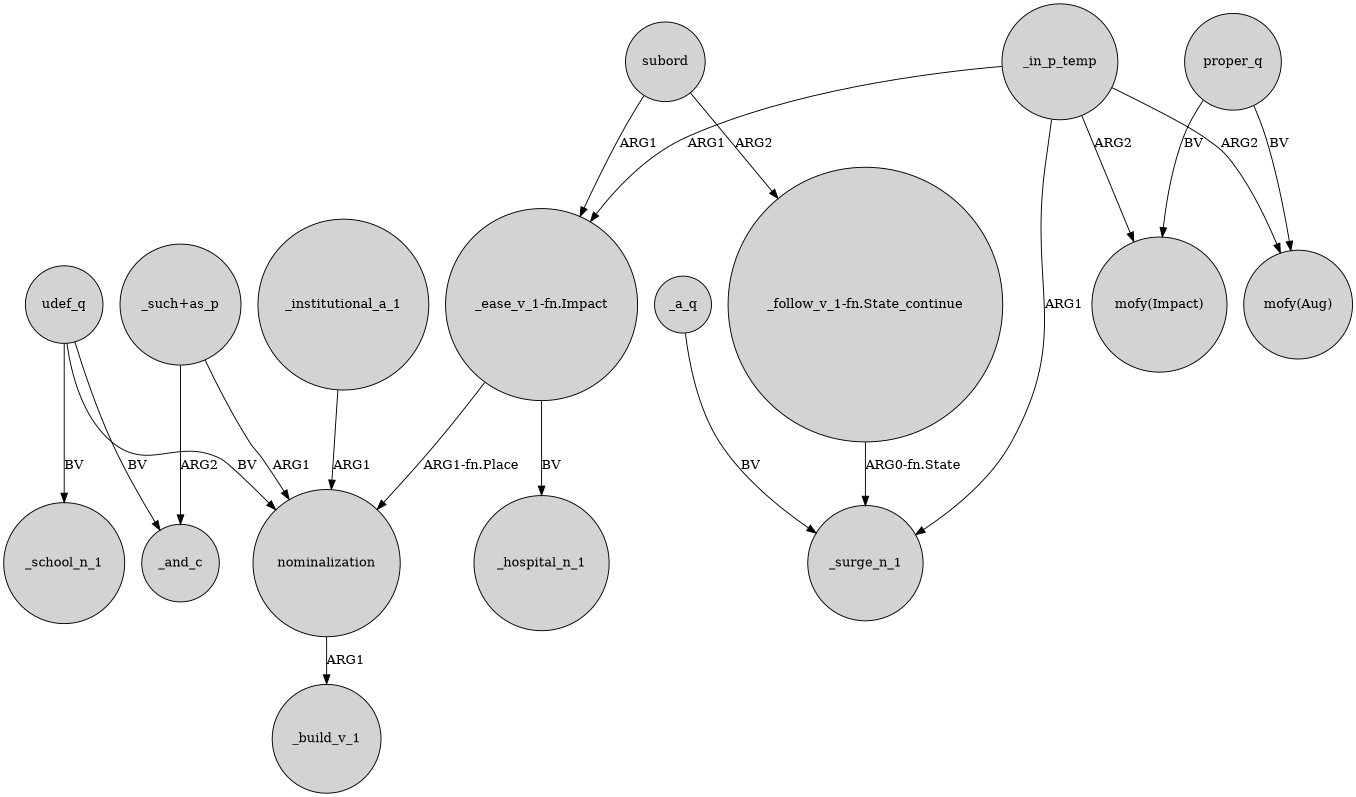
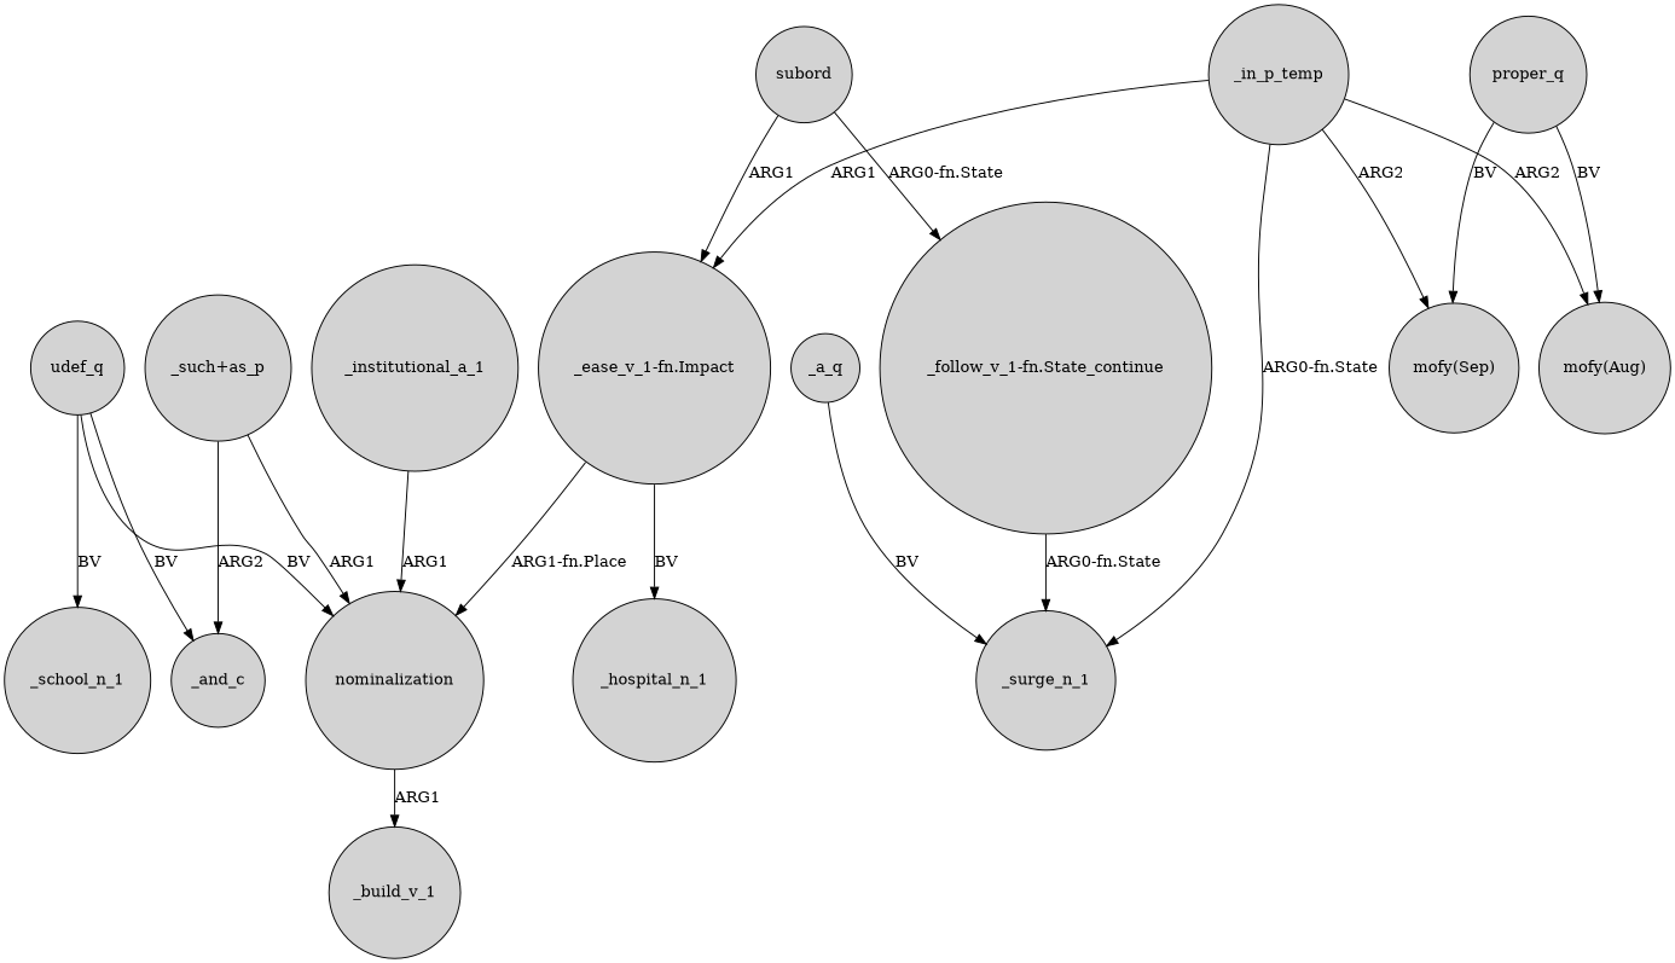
  digraph {
    node [shape=circle style=filled]
    "_ease_v_1-fn.Impact"
    nominalization
    _hospital_n_1
    _build_v_1
    _in_p_temp
    "mofy(Aug)"
    _surge_n_1
-   "mofy(Sep)" [label="mofy(Impact)"]
+   "mofy(Sep)"
    udef_q
    _and_c
    _school_n_1
    "_such+as_p"
    proper_q
    "_follow_v_1-fn.State_continue"
    _a_q
    subord
    _institutional_a_1
    "_ease_v_1-fn.Impact" -> nominalization [label="ARG1-fn.Place"]
    "_ease_v_1-fn.Impact" -> _hospital_n_1 [label=BV]
    nominalization -> _build_v_1 [label=ARG1]
    _in_p_temp -> "_ease_v_1-fn.Impact" [label=ARG1]
    _in_p_temp -> "mofy(Aug)" [label=ARG2]
-   _in_p_temp -> _surge_n_1 [label=ARG1]
+   _in_p_temp -> _surge_n_1 [label="ARG0-fn.State"]
    _in_p_temp -> "mofy(Sep)" [label=ARG2]
    udef_q -> nominalization [label=BV]
    udef_q -> _and_c [label=BV]
    udef_q -> _school_n_1 [label=BV]
    "_such+as_p" -> nominalization [label=ARG1]
    "_such+as_p" -> _and_c [label=ARG2]
    proper_q -> "mofy(Aug)" [label=BV]
    proper_q -> "mofy(Sep)" [label=BV]
    "_follow_v_1-fn.State_continue" -> _surge_n_1 [label="ARG0-fn.State"]
    _a_q -> _surge_n_1 [label=BV]
    subord -> "_ease_v_1-fn.Impact" [label=ARG1]
-   subord -> "_follow_v_1-fn.State_continue" [label=ARG2]
+   subord -> "_follow_v_1-fn.State_continue" [label="ARG0-fn.State"]
    _institutional_a_1 -> nominalization [label=ARG1]
  }
